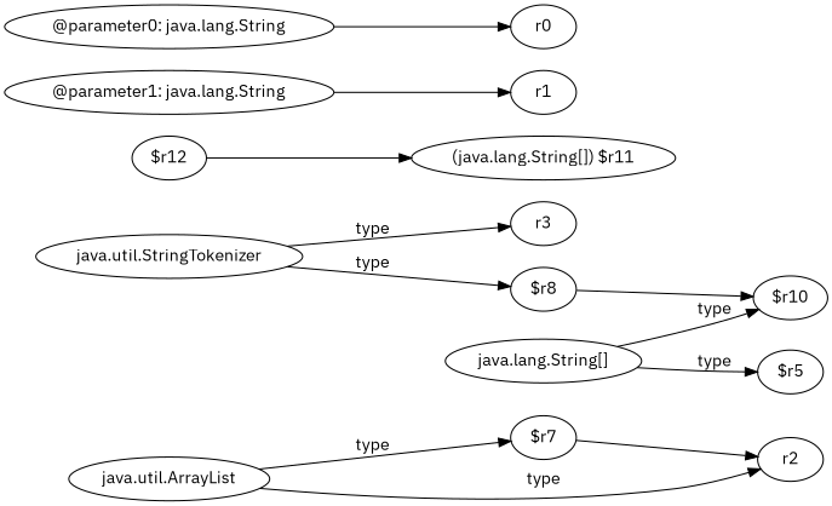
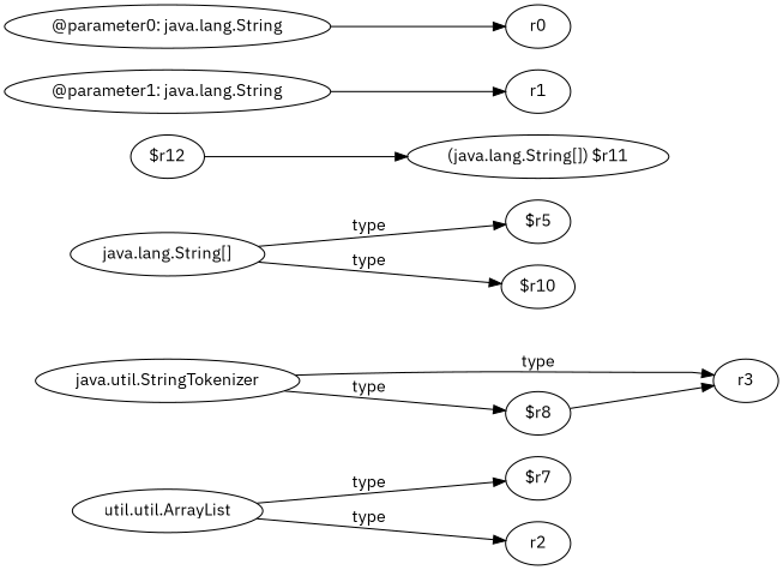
  digraph {
    fontname="IBM Plex Sans"
    rankdir=LR
    node [fontname="IBM Plex Sans"]
    edge [fontname="IBM Plex Sans"]
    n1 [label="$r7"]
    n2 [label=r2]
    n3 [label="java.util.StringTokenizer"]
    n4 [label=r3]
    n5 [label="$r8"]
    n6 [label="java.lang.String[]"]
    n7 [label="$r5"]
    n8 [label="$r10"]
    n9 [label="(java.lang.String[]) $r11"]
    n10 [label="$r12"]
    n11 [label="@parameter1: java.lang.String"]
    n12 [label=r1]
    n13 [label="@parameter0: java.lang.String"]
    n14 [label=r0]
-   n15 [label="java.util.ArrayList"]
-   n1 -> n2
+   n15 [label="util.util.ArrayList"]
    n3 -> n4 [label=type]
    n3 -> n5 [label=type]
-   n5 -> n8
+   n5 -> n4
    n6 -> n7 [label=type]
    n6 -> n8 [label=type]
    n10 -> n9
    n11 -> n12
    n13 -> n14
    n15 -> n1 [label=type]
    n15 -> n2 [label=type]
  }
